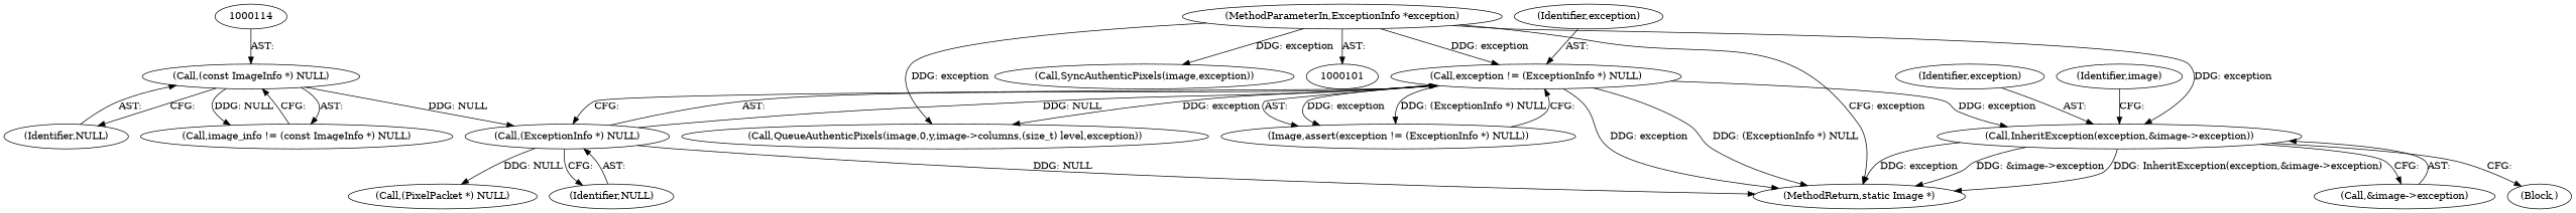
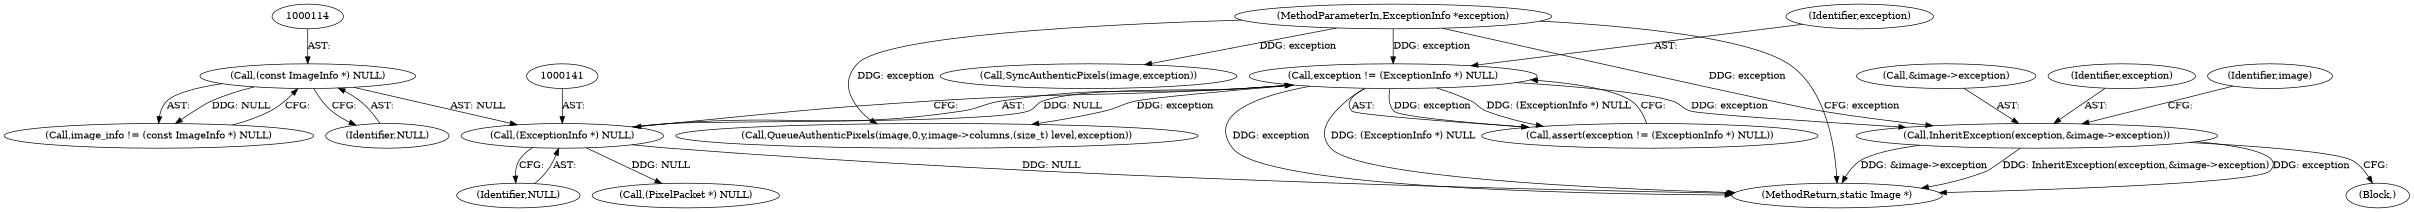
  digraph {
    n1 [label="(Call,InheritException(exception,&image->exception))"]
    n2 [label="(Call,&image->exception)"]
    n3 [label="(Block,)"]
    n4 [label="(MethodReturn,static Image *)"]
    n5 [label="(Call,exception != (ExceptionInfo *) NULL)"]
    n6 [label="(Call,(ExceptionInfo *) NULL)"]
    n7 [label="(Call,QueueAuthenticPixels(image,0,y,image->columns,(size_t) level,exception))"]
-   n8 [label="(Image,assert(exception != (ExceptionInfo *) NULL))"]
+   n8 [label="(Call,assert(exception != (ExceptionInfo *) NULL))"]
    n9 [label="(Identifier,NULL)"]
    n10 [label="(Call,(PixelPacket *) NULL)"]
    n11 [label="(MethodParameterIn,ExceptionInfo *exception)"]
    n12 [label="(Call,SyncAuthenticPixels(image,exception))"]
-   1000101
    n14 [label="(Call,(const ImageInfo *) NULL)"]
    n15 [label="(Call,image_info != (const ImageInfo *) NULL)"]
    n16 [label="(Identifier,NULL)"]
    n17 [label="(Identifier,exception)"]
    n18 [label="(Identifier,exception)"]
    n19 [label="(Identifier,image)"]
+   1000141
    1000114
-   n1 -> n2 [label="CFG: "]
    n1 -> n3 [label="CFG: "]
    n1 -> n4 [label="DDG: &image->exception"]
    n1 -> n4 [label="DDG: InheritException(exception,&image->exception)"]
    n1 -> n4 [label="DDG: exception"]
    n2 -> n1 [label="AST: "]
    n5 -> n1 [label="DDG: exception"]
    n5 -> n4 [label="DDG: exception"]
    n5 -> n4 [label="DDG: (ExceptionInfo *) NULL"]
    n5 -> n6 [label="CFG: "]
    n5 -> n7 [label="DDG: exception"]
    n5 -> n8 [label="AST: "]
    n5 -> n8 [label="DDG: exception"]
    n5 -> n8 [label="DDG: (ExceptionInfo *) NULL"]
    n6 -> n4 [label="DDG: NULL"]
    n6 -> n5 [label="AST: "]
    n6 -> n5 [label="DDG: NULL"]
    n6 -> n9 [label="CFG: "]
    n6 -> n10 [label="DDG: NULL"]
    n8 -> n5 [label="CFG: "]
    n9 -> n6 [label="AST: "]
    n11 -> n1 [label="DDG: exception"]
    n11 -> n4 [label="CFG: exception"]
    n11 -> n5 [label="DDG: exception"]
    n11 -> n7 [label="DDG: exception"]
    n11 -> n12 [label="DDG: exception"]
-   n11 -> 1000101 [label="AST: "]
-   n14 -> n6 [label="DDG: NULL"]
+   n14 -> n6 [label="AST: NULL"]
    n14 -> n15 [label="AST: "]
    n14 -> n15 [label="DDG: NULL"]
    n14 -> n16 [label="CFG: "]
    n15 -> n14 [label="CFG: "]
    n16 -> n14 [label="AST: "]
    n17 -> n1 [label="AST: "]
    n18 -> n5 [label="AST: "]
    n19 -> n1 [label="CFG: "]
+   1000141 -> n6 [label="AST: "]
    1000114 -> n14 [label="AST: "]
  }
